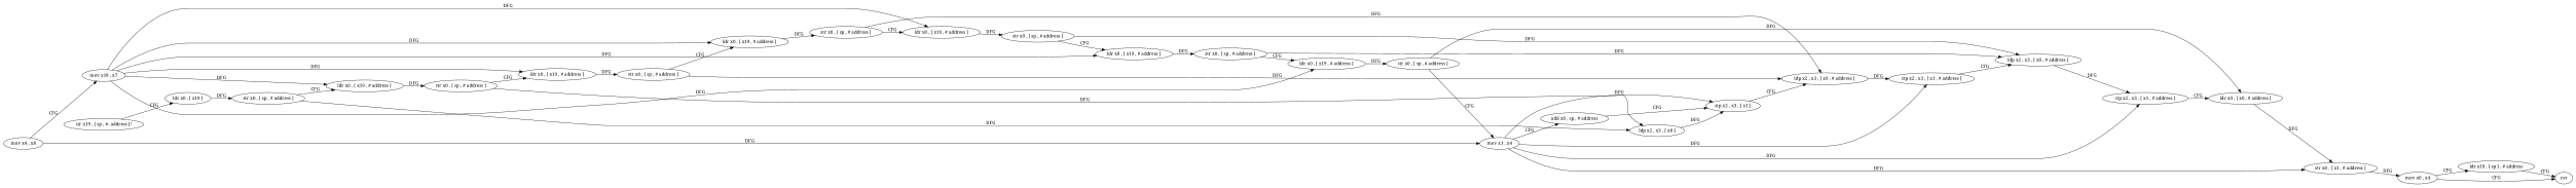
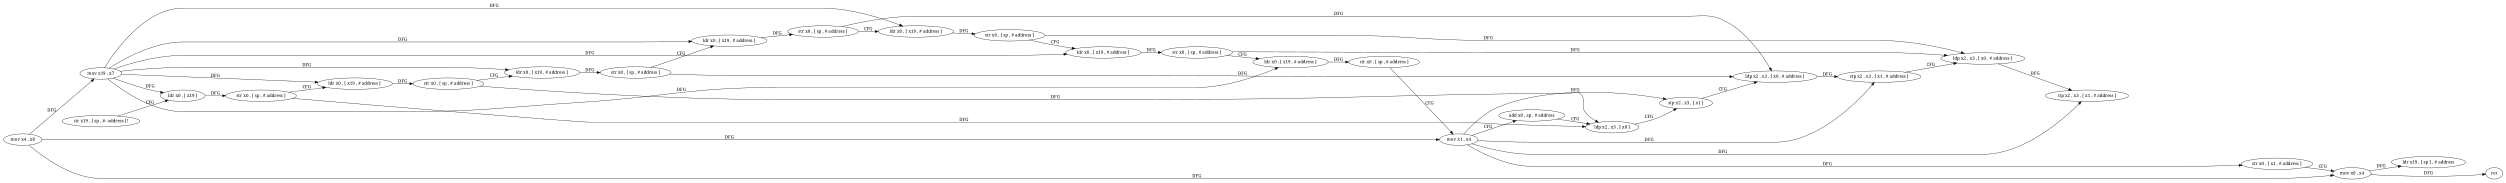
  digraph {
    fontname="Noto Serif"
    rankdir=LR
    node [fontname="Noto Serif"]
    edge [fontname="Noto Serif"]
    n1 [label="str x19 , [ sp , #- address ]!"]
    n2 [label="ldr x0 , [ x19 ]"]
    n3 [label="mov x4 , x8"]
    n4 [label="mov x19 , x7"]
    n5 [label="mov x1 , x4"]
    n6 [label="mov x0 , x4"]
    n7 [label="ldr x0 , [ x19 , # address ]"]
    n8 [label="ldr x0 , [ x19 , # address ]"]
    n9 [label="ldr x0 , [ x19 , # address ]"]
    n10 [label="ldr x0 , [ x19 , # address ]"]
    n11 [label="ldr x0 , [ x19 , # address ]"]
    n12 [label="ldr x0 , [ x19 , # address ]"]
    n13 [label="add x0 , sp , # address"]
    n14 [label="stp x2 , x3 , [ x1 ]"]
    n15 [label="stp x2 , x3 , [ x1 , # address ]"]
    n16 [label="stp x2 , x3 , [ x1 , # address ]"]
    n17 [label="str x0 , [ x1 , # address ]"]
    n18 [label="ldr x19 , [ sp ] , # address"]
    n19 [label=ret]
    n20 [label="str x0 , [ sp , # address ]"]
    n21 [label="str x0 , [ sp , # address ]"]
    n22 [label="str x0 , [ sp , # address ]"]
    n23 [label="str x0 , [ sp , # address ]"]
    n24 [label="str x0 , [ sp , # address ]"]
    n25 [label="str x0 , [ sp , # address ]"]
    n26 [label="str x0 , [ sp , # address ]"]
    n27 [label="ldp x2 , x3 , [ x0 ]"]
    n28 [label="ldp x2 , x3 , [ x0 , # address ]"]
    n29 [label="ldp x2 , x3 , [ x0 , # address ]"]
-   n30 [label="ldr x0 , [ x0 , # address ]"]
    n1 -> n2 [label=CFG]
    n2 -> n20 [label=DFG]
-   n3 -> n4 [label=CFG]
+   n3 -> n4 [label=DFG]
    n3 -> n5 [label=DFG]
+   n3 -> n6 [label=DFG]
+   n4 -> n2 [label=DFG]
    n4 -> n7 [label=DFG]
    n4 -> n8 [label=DFG]
    n4 -> n9 [label=DFG]
    n4 -> n10 [label=DFG]
    n4 -> n11 [label=DFG]
    n4 -> n12 [label=DFG]
    n5 -> n13 [label=CFG]
    n5 -> n14 [label=DFG]
    n5 -> n15 [label=DFG]
    n5 -> n16 [label=DFG]
    n5 -> n17 [label=DFG]
-   n6 -> n18 [label=CFG]
-   n6 -> n19 [label=CFG]
+   n6 -> n18 [label=DFG]
+   n6 -> n19 [label=DFG]
    n7 -> n21 [label=DFG]
    n8 -> n22 [label=DFG]
    n9 -> n23 [label=DFG]
    n10 -> n24 [label=DFG]
    n11 -> n25 [label=DFG]
    n12 -> n26 [label=DFG]
-   n13 -> n14 [label=CFG]
+   n13 -> n27 [label=CFG]
    n14 -> n28 [label=CFG]
    n15 -> n29 [label=CFG]
-   n16 -> n30 [label=CFG]
-   n17 -> n6 [label=DFG]
-   n18 -> n19 [label=CFG]
+   n17 -> n6 [label=CFG]
    n20 -> n7 [label=CFG]
    n20 -> n27 [label=DFG]
    n21 -> n8 [label=CFG]
    n21 -> n27 [label=DFG]
    n22 -> n9 [label=CFG]
    n22 -> n28 [label=DFG]
    n23 -> n10 [label=CFG]
    n23 -> n28 [label=DFG]
    n24 -> n11 [label=CFG]
    n24 -> n29 [label=DFG]
    n25 -> n12 [label=CFG]
    n25 -> n29 [label=DFG]
    n26 -> n5 [label=CFG]
-   n26 -> n30 [label=DFG]
-   n27 -> n14 [label=DFG]
+   n27 -> n14 [label=CFG]
    n28 -> n15 [label=DFG]
    n29 -> n16 [label=DFG]
-   n30 -> n17 [label=DFG]
  }
